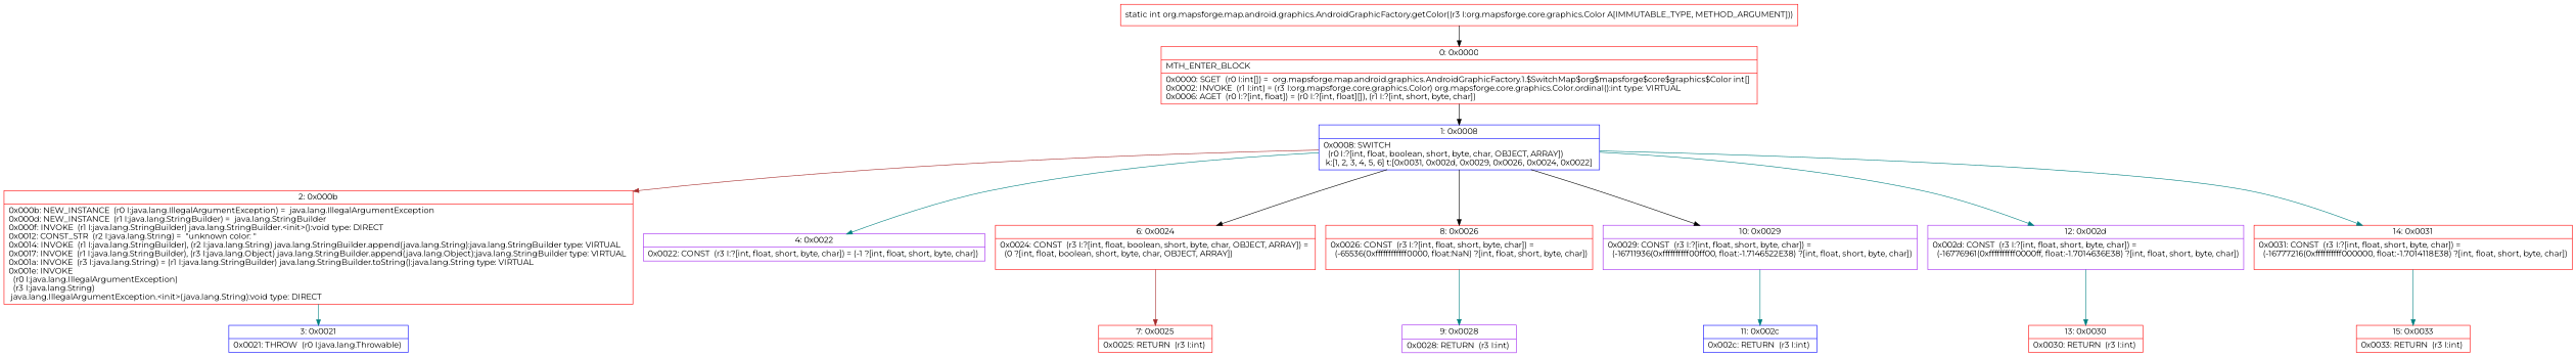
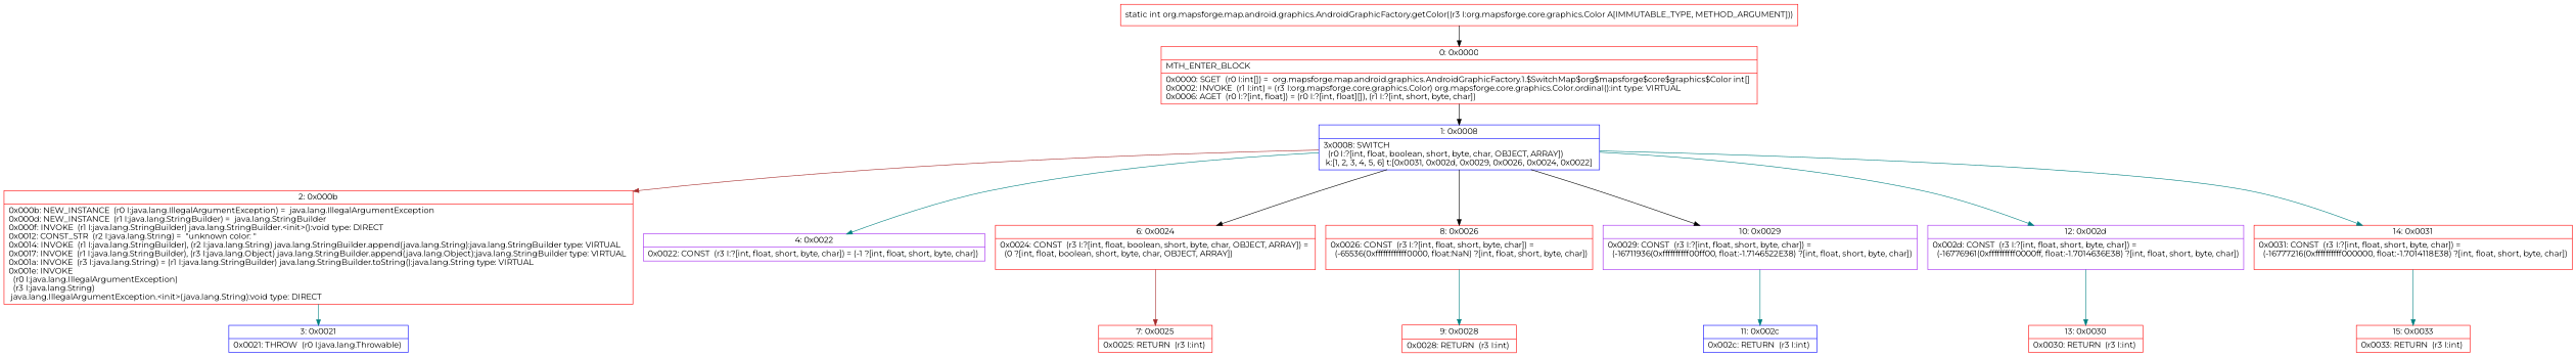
  digraph {
    fontname=Montserrat
    node [color=red fontname=Montserrat shape=record]
    edge [color=teal fontname=Montserrat]
    n1 [label="{0\:\ 0x0000|MTH_ENTER_BLOCK\l|0x0000: SGET  (r0 I:int[]) =  org.mapsforge.map.android.graphics.AndroidGraphicFactory.1.$SwitchMap$org$mapsforge$core$graphics$Color int[] \l0x0002: INVOKE  (r1 I:int) = (r3 I:org.mapsforge.core.graphics.Color) org.mapsforge.core.graphics.Color.ordinal():int type: VIRTUAL \l0x0006: AGET  (r0 I:?[int, float]) = (r0 I:?[int, float][]), (r1 I:?[int, short, byte, char]) \l}"]
-   n2 [color=blue label="{1\:\ 0x0008|0x0008: SWITCH  \l  (r0 I:?[int, float, boolean, short, byte, char, OBJECT, ARRAY])\l k:[1, 2, 3, 4, 5, 6] t:[0x0031, 0x002d, 0x0029, 0x0026, 0x0024, 0x0022] \l}"]
+   n2 [color=blue label="{1\:\ 0x0008|3x0008: SWITCH  \l  (r0 I:?[int, float, boolean, short, byte, char, OBJECT, ARRAY])\l k:[1, 2, 3, 4, 5, 6] t:[0x0031, 0x002d, 0x0029, 0x0026, 0x0024, 0x0022] \l}"]
    n3 [label="{2\:\ 0x000b|0x000b: NEW_INSTANCE  (r0 I:java.lang.IllegalArgumentException) =  java.lang.IllegalArgumentException \l0x000d: NEW_INSTANCE  (r1 I:java.lang.StringBuilder) =  java.lang.StringBuilder \l0x000f: INVOKE  (r1 I:java.lang.StringBuilder) java.lang.StringBuilder.\<init\>():void type: DIRECT \l0x0012: CONST_STR  (r2 I:java.lang.String) =  \"unknown color: \" \l0x0014: INVOKE  (r1 I:java.lang.StringBuilder), (r2 I:java.lang.String) java.lang.StringBuilder.append(java.lang.String):java.lang.StringBuilder type: VIRTUAL \l0x0017: INVOKE  (r1 I:java.lang.StringBuilder), (r3 I:java.lang.Object) java.lang.StringBuilder.append(java.lang.Object):java.lang.StringBuilder type: VIRTUAL \l0x001a: INVOKE  (r3 I:java.lang.String) = (r1 I:java.lang.StringBuilder) java.lang.StringBuilder.toString():java.lang.String type: VIRTUAL \l0x001e: INVOKE  \l  (r0 I:java.lang.IllegalArgumentException)\l  (r3 I:java.lang.String)\l java.lang.IllegalArgumentException.\<init\>(java.lang.String):void type: DIRECT \l}"]
    n4 [color=purple label="{4\:\ 0x0022|0x0022: CONST  (r3 I:?[int, float, short, byte, char]) = (\-1 ?[int, float, short, byte, char]) \l}"]
    n5 [label="{6\:\ 0x0024|0x0024: CONST  (r3 I:?[int, float, boolean, short, byte, char, OBJECT, ARRAY]) = \l  (0 ?[int, float, boolean, short, byte, char, OBJECT, ARRAY])\l \l}"]
    n6 [label="{8\:\ 0x0026|0x0026: CONST  (r3 I:?[int, float, short, byte, char]) = \l  (\-65536(0xffffffffffff0000, float:NaN) ?[int, float, short, byte, char])\l \l}"]
    n7 [color=purple label="{10\:\ 0x0029|0x0029: CONST  (r3 I:?[int, float, short, byte, char]) = \l  (\-16711936(0xffffffffff00ff00, float:\-1.7146522E38) ?[int, float, short, byte, char])\l \l}"]
    n8 [color=purple label="{12\:\ 0x002d|0x002d: CONST  (r3 I:?[int, float, short, byte, char]) = \l  (\-16776961(0xffffffffff0000ff, float:\-1.7014636E38) ?[int, float, short, byte, char])\l \l}"]
    n9 [label="{14\:\ 0x0031|0x0031: CONST  (r3 I:?[int, float, short, byte, char]) = \l  (\-16777216(0xffffffffff000000, float:\-1.7014118E38) ?[int, float, short, byte, char])\l \l}"]
    n10 [color=blue label="{3\:\ 0x0021|0x0021: THROW  (r0 I:java.lang.Throwable) \l}"]
    n11 [label="{7\:\ 0x0025|0x0025: RETURN  (r3 I:int) \l}"]
-   n12 [color=purple label="{9\:\ 0x0028|0x0028: RETURN  (r3 I:int) \l}"]
+   n12 [label="{9\:\ 0x0028|0x0028: RETURN  (r3 I:int) \l}"]
    n13 [color=blue label="{11\:\ 0x002c|0x002c: RETURN  (r3 I:int) \l}"]
    n14 [label="{13\:\ 0x0030|0x0030: RETURN  (r3 I:int) \l}"]
    n15 [label="{15\:\ 0x0033|0x0033: RETURN  (r3 I:int) \l}"]
    n16 [label="{static int org.mapsforge.map.android.graphics.AndroidGraphicFactory.getColor((r3 I:org.mapsforge.core.graphics.Color A[IMMUTABLE_TYPE, METHOD_ARGUMENT])) }"]
    n1 -> n2 [color=black]
    n2 -> n3 [color=brown]
    n2 -> n4
    n2 -> n5 [color=black]
    n2 -> n6 [color=black]
    n2 -> n7 [color=black]
    n2 -> n8
    n2 -> n9
    n3 -> n10
    n5 -> n11 [color=brown]
    n6 -> n12
    n7 -> n13
    n8 -> n14
    n9 -> n15
    n16 -> n1 [color=black]
  }
